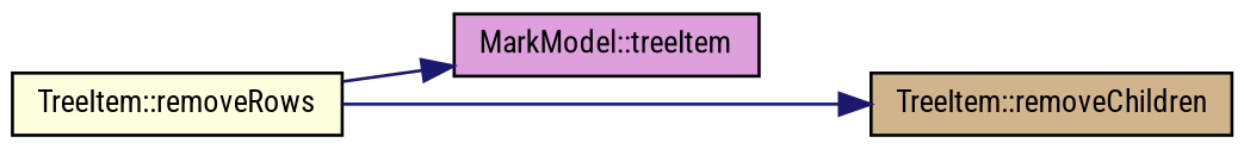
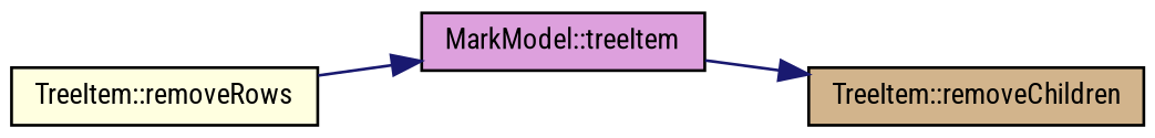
  digraph {
    fontname="Roboto Condensed"
    rankdir=LR
    node [color=black fontname="Roboto Condensed" fontsize=10 shape=record style=filled]
    edge [color=midnightblue fontname="Roboto Condensed" fontsize=10 labelfontname=Helvetica labelfontsize=10 style=solid]
    n1 [fillcolor=lightyellow fontcolor=black height=0.2 label="TreeItem::removeRows" width=0.4]
    n2 [fillcolor=plum height=0.2 label="MarkModel::treeItem" width=0.4]
    n3 [fillcolor=tan height=0.2 label="TreeItem::removeChildren" width=0.4]
    n1 -> n2
-   n1 -> n3
+   n2 -> n3
  }
